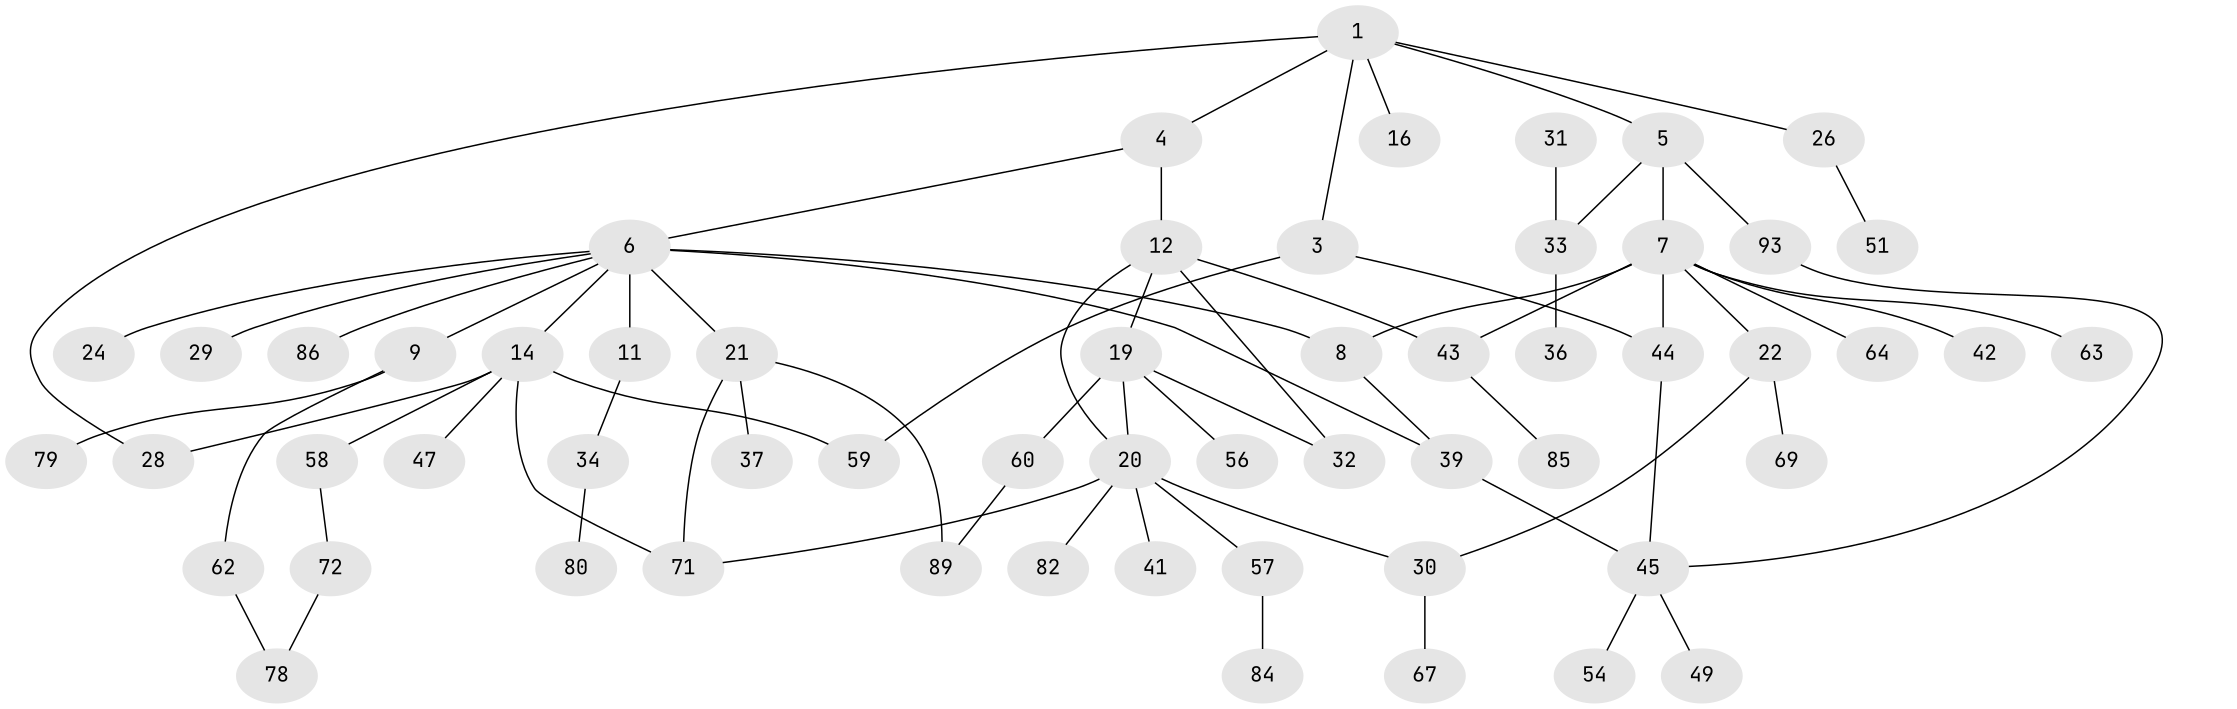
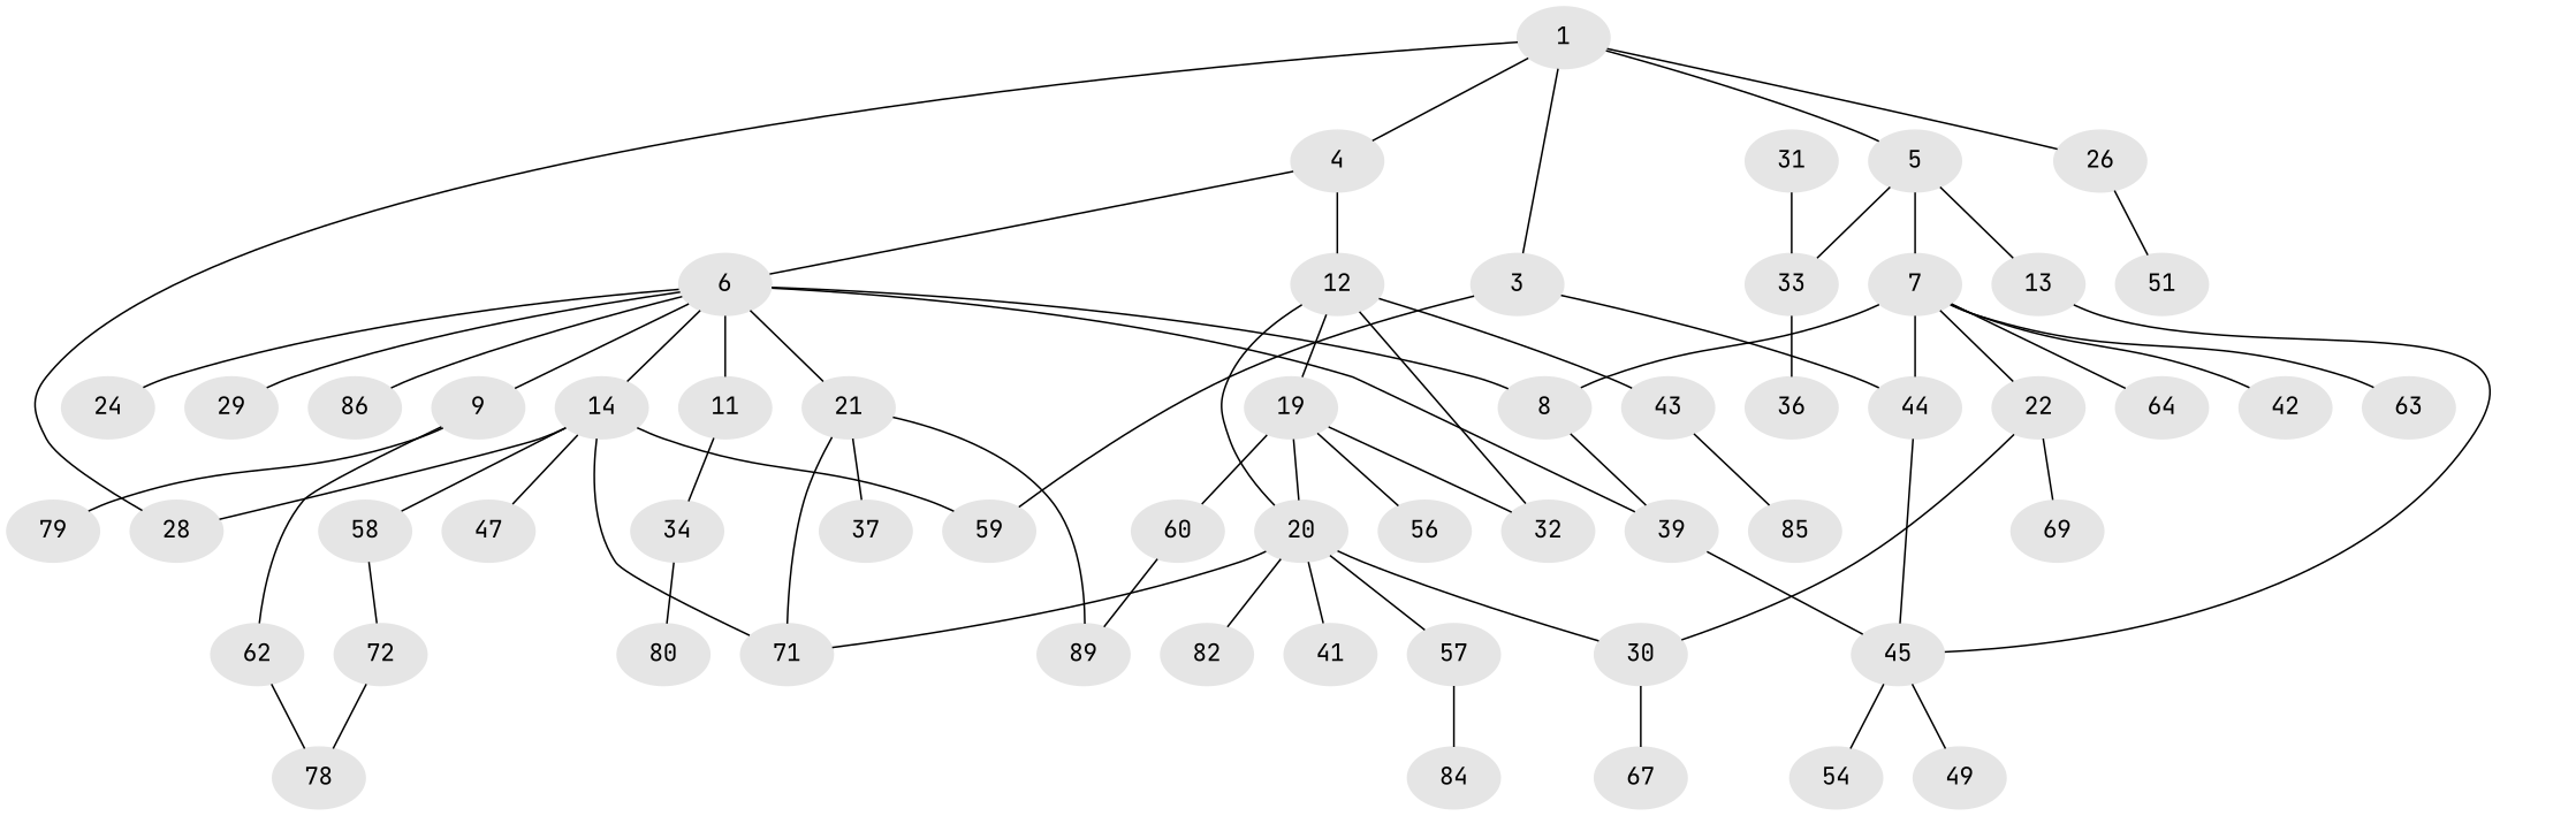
  graph {
    fontname="JetBrains Mono"
    node [color=gray90 fontname="JetBrains Mono" style=filled]
    edge [fontname="JetBrains Mono"]
    1 [super="+2"]
    3
    4 [super="+18"]
    5 [super="+10"]
-   16
    26 [super="+87"]
    28
    44 [super="+85"]
    59
    6 [super="+15"]
    12 [super="+17"]
    7 [super="+25"]
-   13 [super="+35" label=93]
+   13 [super="+35"]
    33 [super="+38"]
    51
    47 [super="+83"]
    45 [super="+53"]
    8
    9 [super="+61"]
    11
    14 [super="+52"]
    21 [super="+23"]
    24
    29
    39 [super="+75"]
    86
    43 [super="+65"]
    19 [super="+40"]
    20 [super="+27"]
    32 [super="+48"]
    22 [super="+88"]
    n32 [label=42]
    63
    64
    36
    62 [super="+77"]
    79
    34 [super="+42"]
    58
    71 [super="+74"]
    37
    89
    30 [super="+66"]
    69 [super="+76"]
    n45 [label=85]
    78
    80
    56 [super="+70"]
    60 [super="+73"]
    41
    57 [super="+81"]
    82
    49
    54
    72
    67
    84
    31
    1 -- 3
    1 -- 4
    1 -- 5
-   1 -- 16
    1 -- 26
    1 -- 28
    3 -- 44
    3 -- 59
    4 -- 6
    4 -- 12
    5 -- 7
    5 -- 13
    5 -- 33
    26 -- 51
    44 -- 45
    6 -- 8
    6 -- 9
    6 -- 11
    6 -- 14
    6 -- 21 [weight=2]
    6 -- 24
    6 -- 29
    6 -- 39
    6 -- 86
    12 -- 43
    12 -- 19
    12 -- 20
    12 -- 32
    7 -- 44
    7 -- 8
-   7 -- 43
    7 -- 22
    7 -- n32
    7 -- 63
    7 -- 64
    13 -- 45
    33 -- 36
    45 -- 49
    45 -- 54
    8 -- 39
    9 -- 62
    9 -- 79
    11 -- 34
    14 -- 28
    14 -- 59
    14 -- 47
    14 -- 58
    14 -- 71
    21 -- 71
    21 -- 37
    21 -- 89
    39 -- 45
    43 -- n45
    19 -- 20
    19 -- 32
    19 -- 56
    19 -- 60
    20 -- 71
    20 -- 30
    20 -- 41
    20 -- 57
    20 -- 82
    22 -- 30
    22 -- 69
    62 -- 78
    34 -- 80
    58 -- 72
    30 -- 67
    60 -- 89
    57 -- 84
    72 -- 78
    31 -- 33
  }
